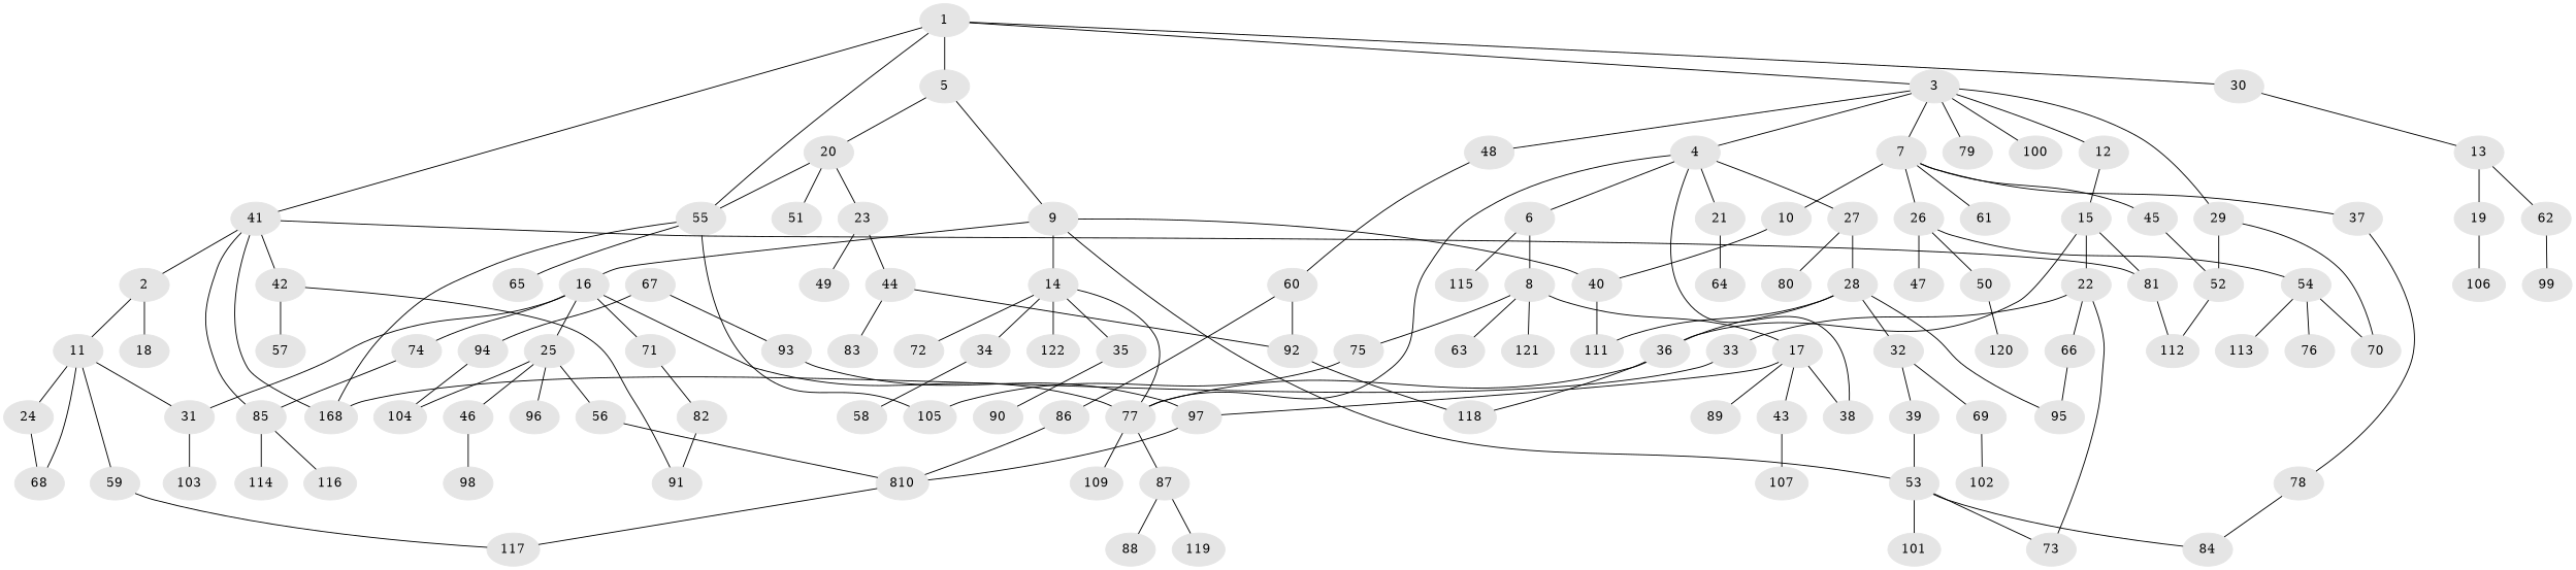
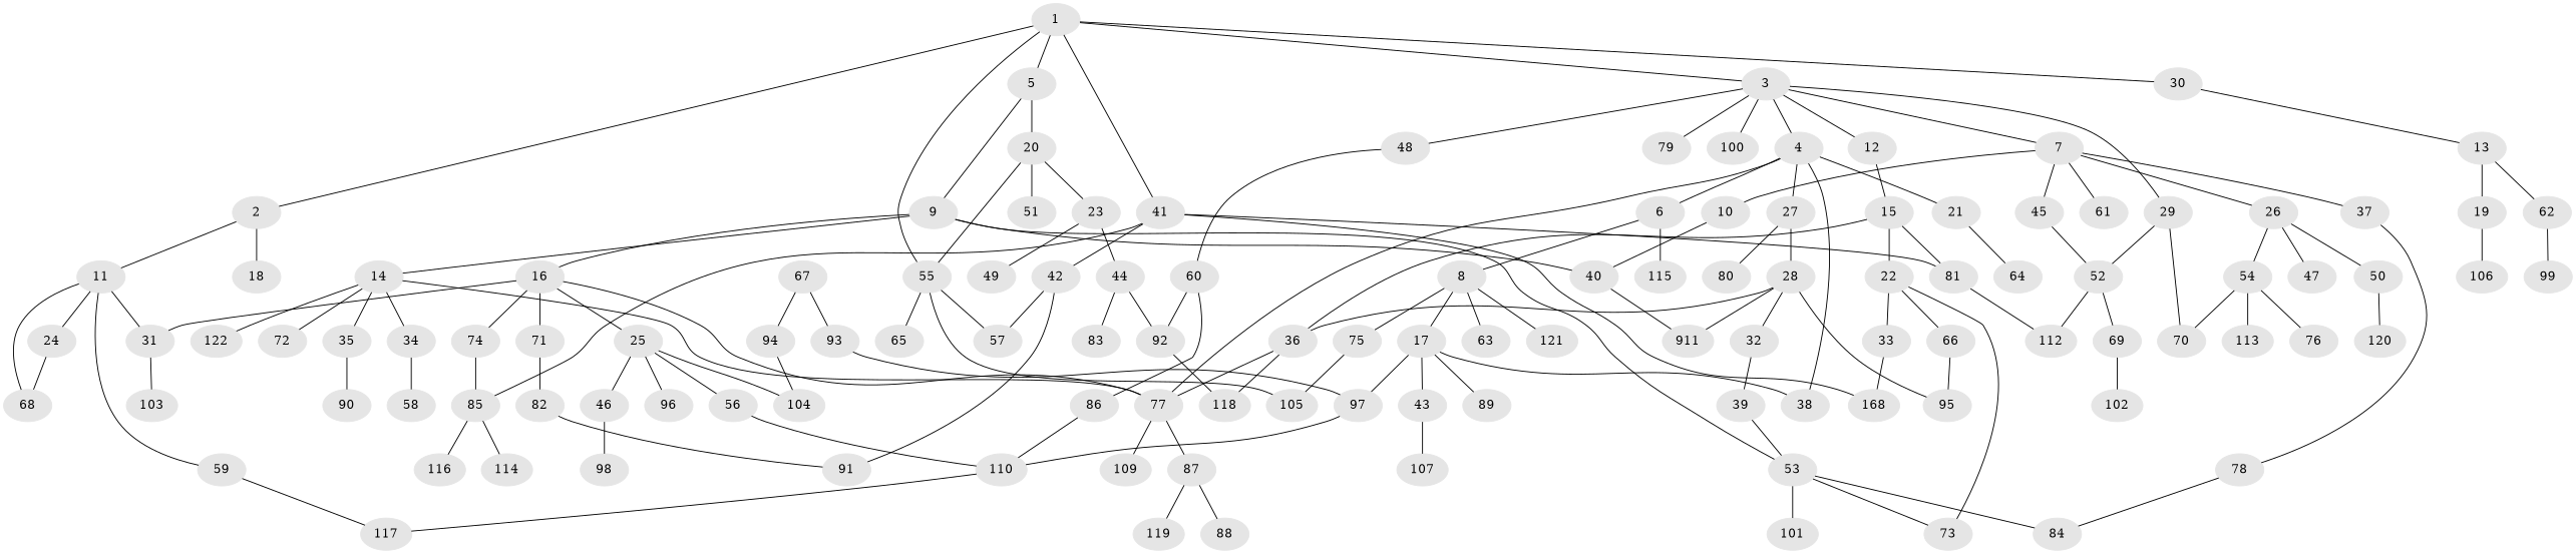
  graph {
    node [color=gray90 style=filled]
    1
    2
    3
    5
    30
    41
    55
    11
    18
    4
    7
    12
    29
    48
    79
    100
    9
    20
    13
    81
    n21 [label=168]
    42
    85
    65
    105
    24
    31
    59
    68
    6
    21
    27
    38
    77
    10
    26
    37
    45
    61
    15
    19
    62
    52
    70
    60
    8
    115
    64
    28
    80
    87
    109
    14
    16
    40
    53
    23
    51
    17
    63
    75
    121
    47
    50
    54
    78
    67
    93
    94
    43
    89
    97
    34
    35
    72
    122
    25
    71
    74
-   111
+   111 [label=911]
    73
    84
    101
    103
    117
    22
    36
    106
    99
    58
    90
    33
    66
    118
    112
    46
    56
    96
    104
    82
    107
-   110 [label=810]
+   110
    44
    49
    95
    83
    92
    98
    120
    76
    113
    32
    39
    69
    57
    91
    114
    116
    86
    102
    88
    119
-   41 -- 2
+   1 -- 2
    1 -- 3
    1 -- 5
    1 -- 30
    1 -- 41
    1 -- 55
    2 -- 11
    2 -- 18
    3 -- 4
    3 -- 7
    3 -- 12
    3 -- 29
    3 -- 48
    3 -- 79
    3 -- 100
    5 -- 9
    5 -- 20
    30 -- 13
    41 -- 81
    41 -- n21
    41 -- 42
    41 -- 85
-   55 -- n21
+   55 -- 57
    55 -- 65
    55 -- 105
    11 -- 24
    11 -- 31
    11 -- 59
    11 -- 68
    4 -- 6
    4 -- 21
    4 -- 27
    4 -- 38
    4 -- 77
    7 -- 10
    7 -- 26
    7 -- 37
    7 -- 45
    7 -- 61
    12 -- 15
    29 -- 52
    29 -- 70
    48 -- 60
    9 -- 14
    9 -- 16
    9 -- 40
    9 -- 53
    20 -- 55
    20 -- 23
    20 -- 51
    13 -- 19
    13 -- 62
    81 -- 112
    42 -- 57
    42 -- 91
    85 -- 114
    85 -- 116
    24 -- 68
    31 -- 103
    59 -- 117
    6 -- 8
    6 -- 115
    21 -- 64
    27 -- 28
    27 -- 80
    77 -- 87
    77 -- 109
    10 -- 40
    26 -- 47
    26 -- 50
    26 -- 54
    37 -- 78
    45 -- 52
    15 -- 81
    15 -- 22
    15 -- 36
    19 -- 106
    62 -- 99
    52 -- 112
-   32 -- 69
+   52 -- 69
    60 -- 92
    60 -- 86
    8 -- 17
    8 -- 63
    8 -- 75
    8 -- 121
    28 -- 111
    28 -- 36
    28 -- 95
    28 -- 32
    87 -- 88
    87 -- 119
    14 -- 77
    14 -- 34
    14 -- 35
    14 -- 72
    14 -- 122
    16 -- 31
    16 -- 77
    16 -- 25
    16 -- 71
    16 -- 74
    40 -- 111
    53 -- 73
    53 -- 84
    53 -- 101
    23 -- 44
    23 -- 49
    17 -- 38
    17 -- 43
    17 -- 89
    17 -- 97
    75 -- 105
    50 -- 120
    54 -- 70
    54 -- 76
    54 -- 113
    78 -- 84
    67 -- 93
    67 -- 94
    93 -- 97
    94 -- 104
    43 -- 107
    97 -- 110
    34 -- 58
    35 -- 90
    25 -- 46
    25 -- 56
    25 -- 96
    25 -- 104
    71 -- 82
    74 -- 85
    22 -- 73
    22 -- 33
    22 -- 66
    36 -- 77
    36 -- 118
    33 -- n21
    66 -- 95
    46 -- 98
    56 -- 110
    82 -- 91
    110 -- 117
    44 -- 83
    44 -- 92
    92 -- 118
    32 -- 39
    39 -- 53
    69 -- 102
    86 -- 110
  }
